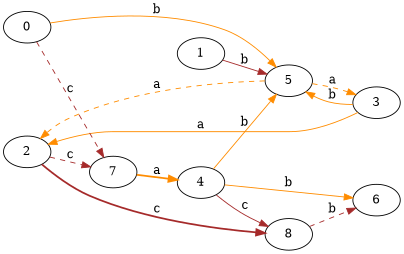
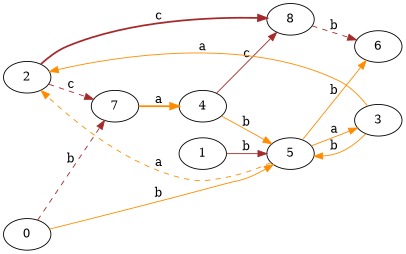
  strict digraph {
    rankdir=LR
    edge [color=darkorange style=solid]
    2
    7
    8
    4
    6
    3
    5
    0
    1
    2 -> 7 [color=brown label=c style=dashed]
    2 -> 8 [color=brown label=c style=bold]
    7 -> 4 [label=a style=bold]
    8 -> 6 [color=brown label=b style=dashed]
    4 -> 8 [color=brown label=c]
    4 -> 5 [label=b]
    3 -> 2 [label=a]
    3 -> 5 [label=b]
    5 -> 2 [label=a style=dashed]
-   4 -> 6 [label=b]
-   5 -> 3 [label=a style=dashed]
-   0 -> 7 [color=brown label=c style=dashed]
+   5 -> 6 [label=b]
+   5 -> 3 [label=a]
+   0 -> 7 [color=brown label=b style=dashed]
    0 -> 5 [label=b]
    1 -> 5 [color=brown label=b]
  }
